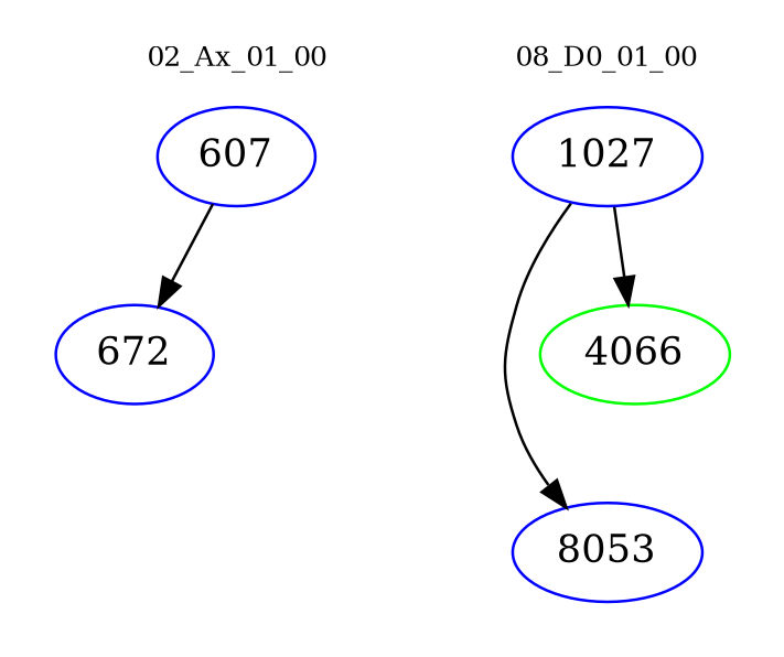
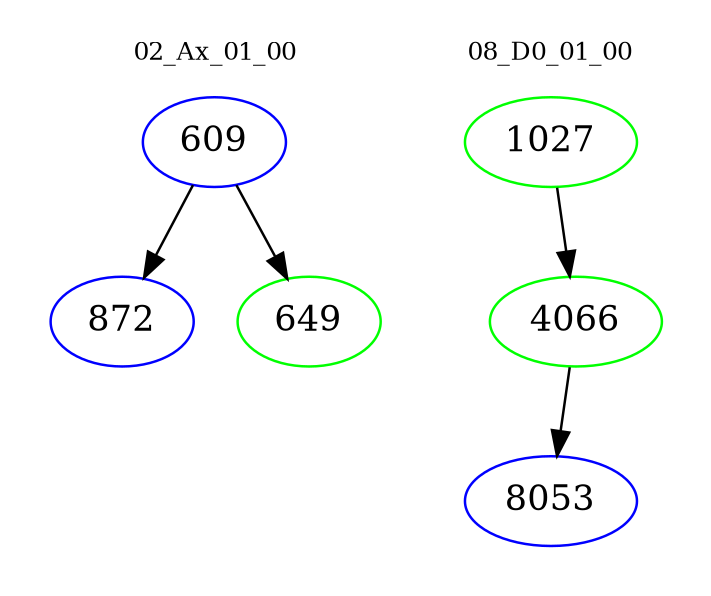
  digraph {
    node [color=blue]
    edge [color=black]
-   n1 [label=607]
-   n2 [label=672]
-   n4 [label=1027]
+   n1 [label=609]
+   n2 [label=872]
+   n3 [color=green label=649]
+   n4 [color=green label=1027]
    n5 [label=8053]
    n6 [color=green label=4066]
    subgraph cluster_1 {
      color=white
      fontsize=10
      label="02_Ax_01_00"
      n1
      n2
+     n3
    }
    subgraph cluster_2 {
      color=white
      fontsize=10
      label="08_D0_01_00"
      n4
      n5
      n6
    }
    n1 -> n2
-   n4 -> n5
+   n1 -> n3
+   n6 -> n5
    n4 -> n6
  }
